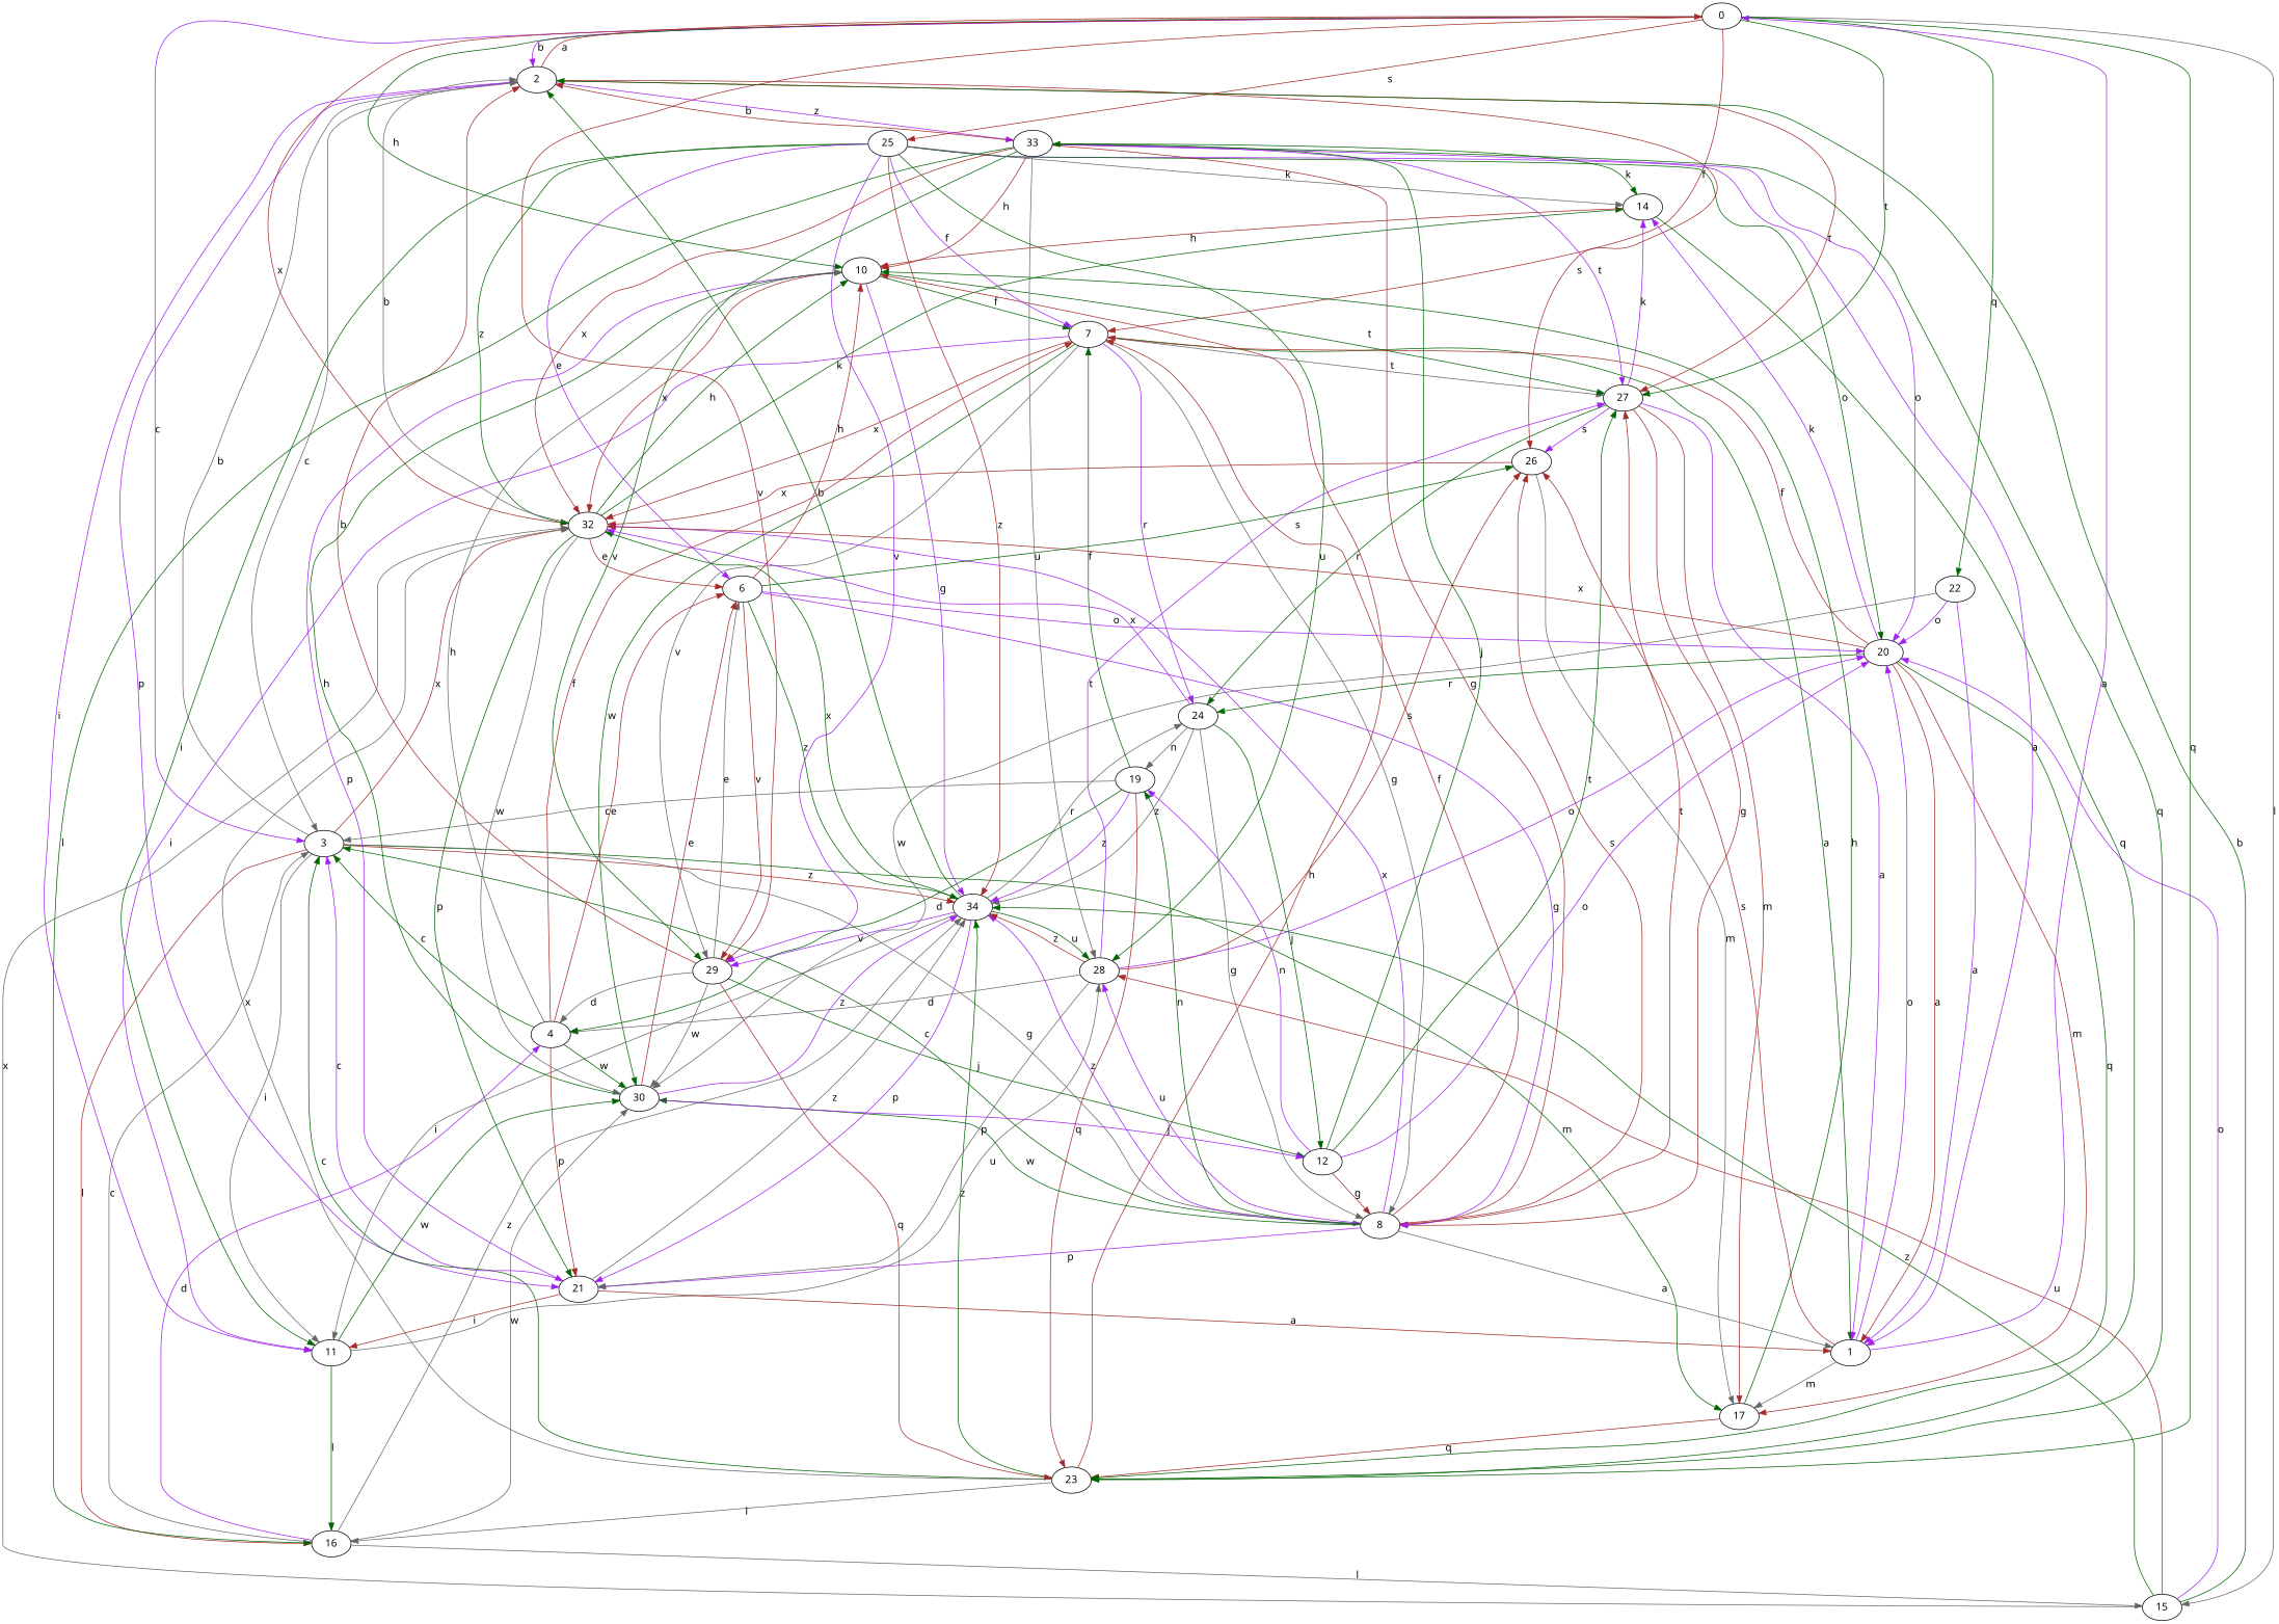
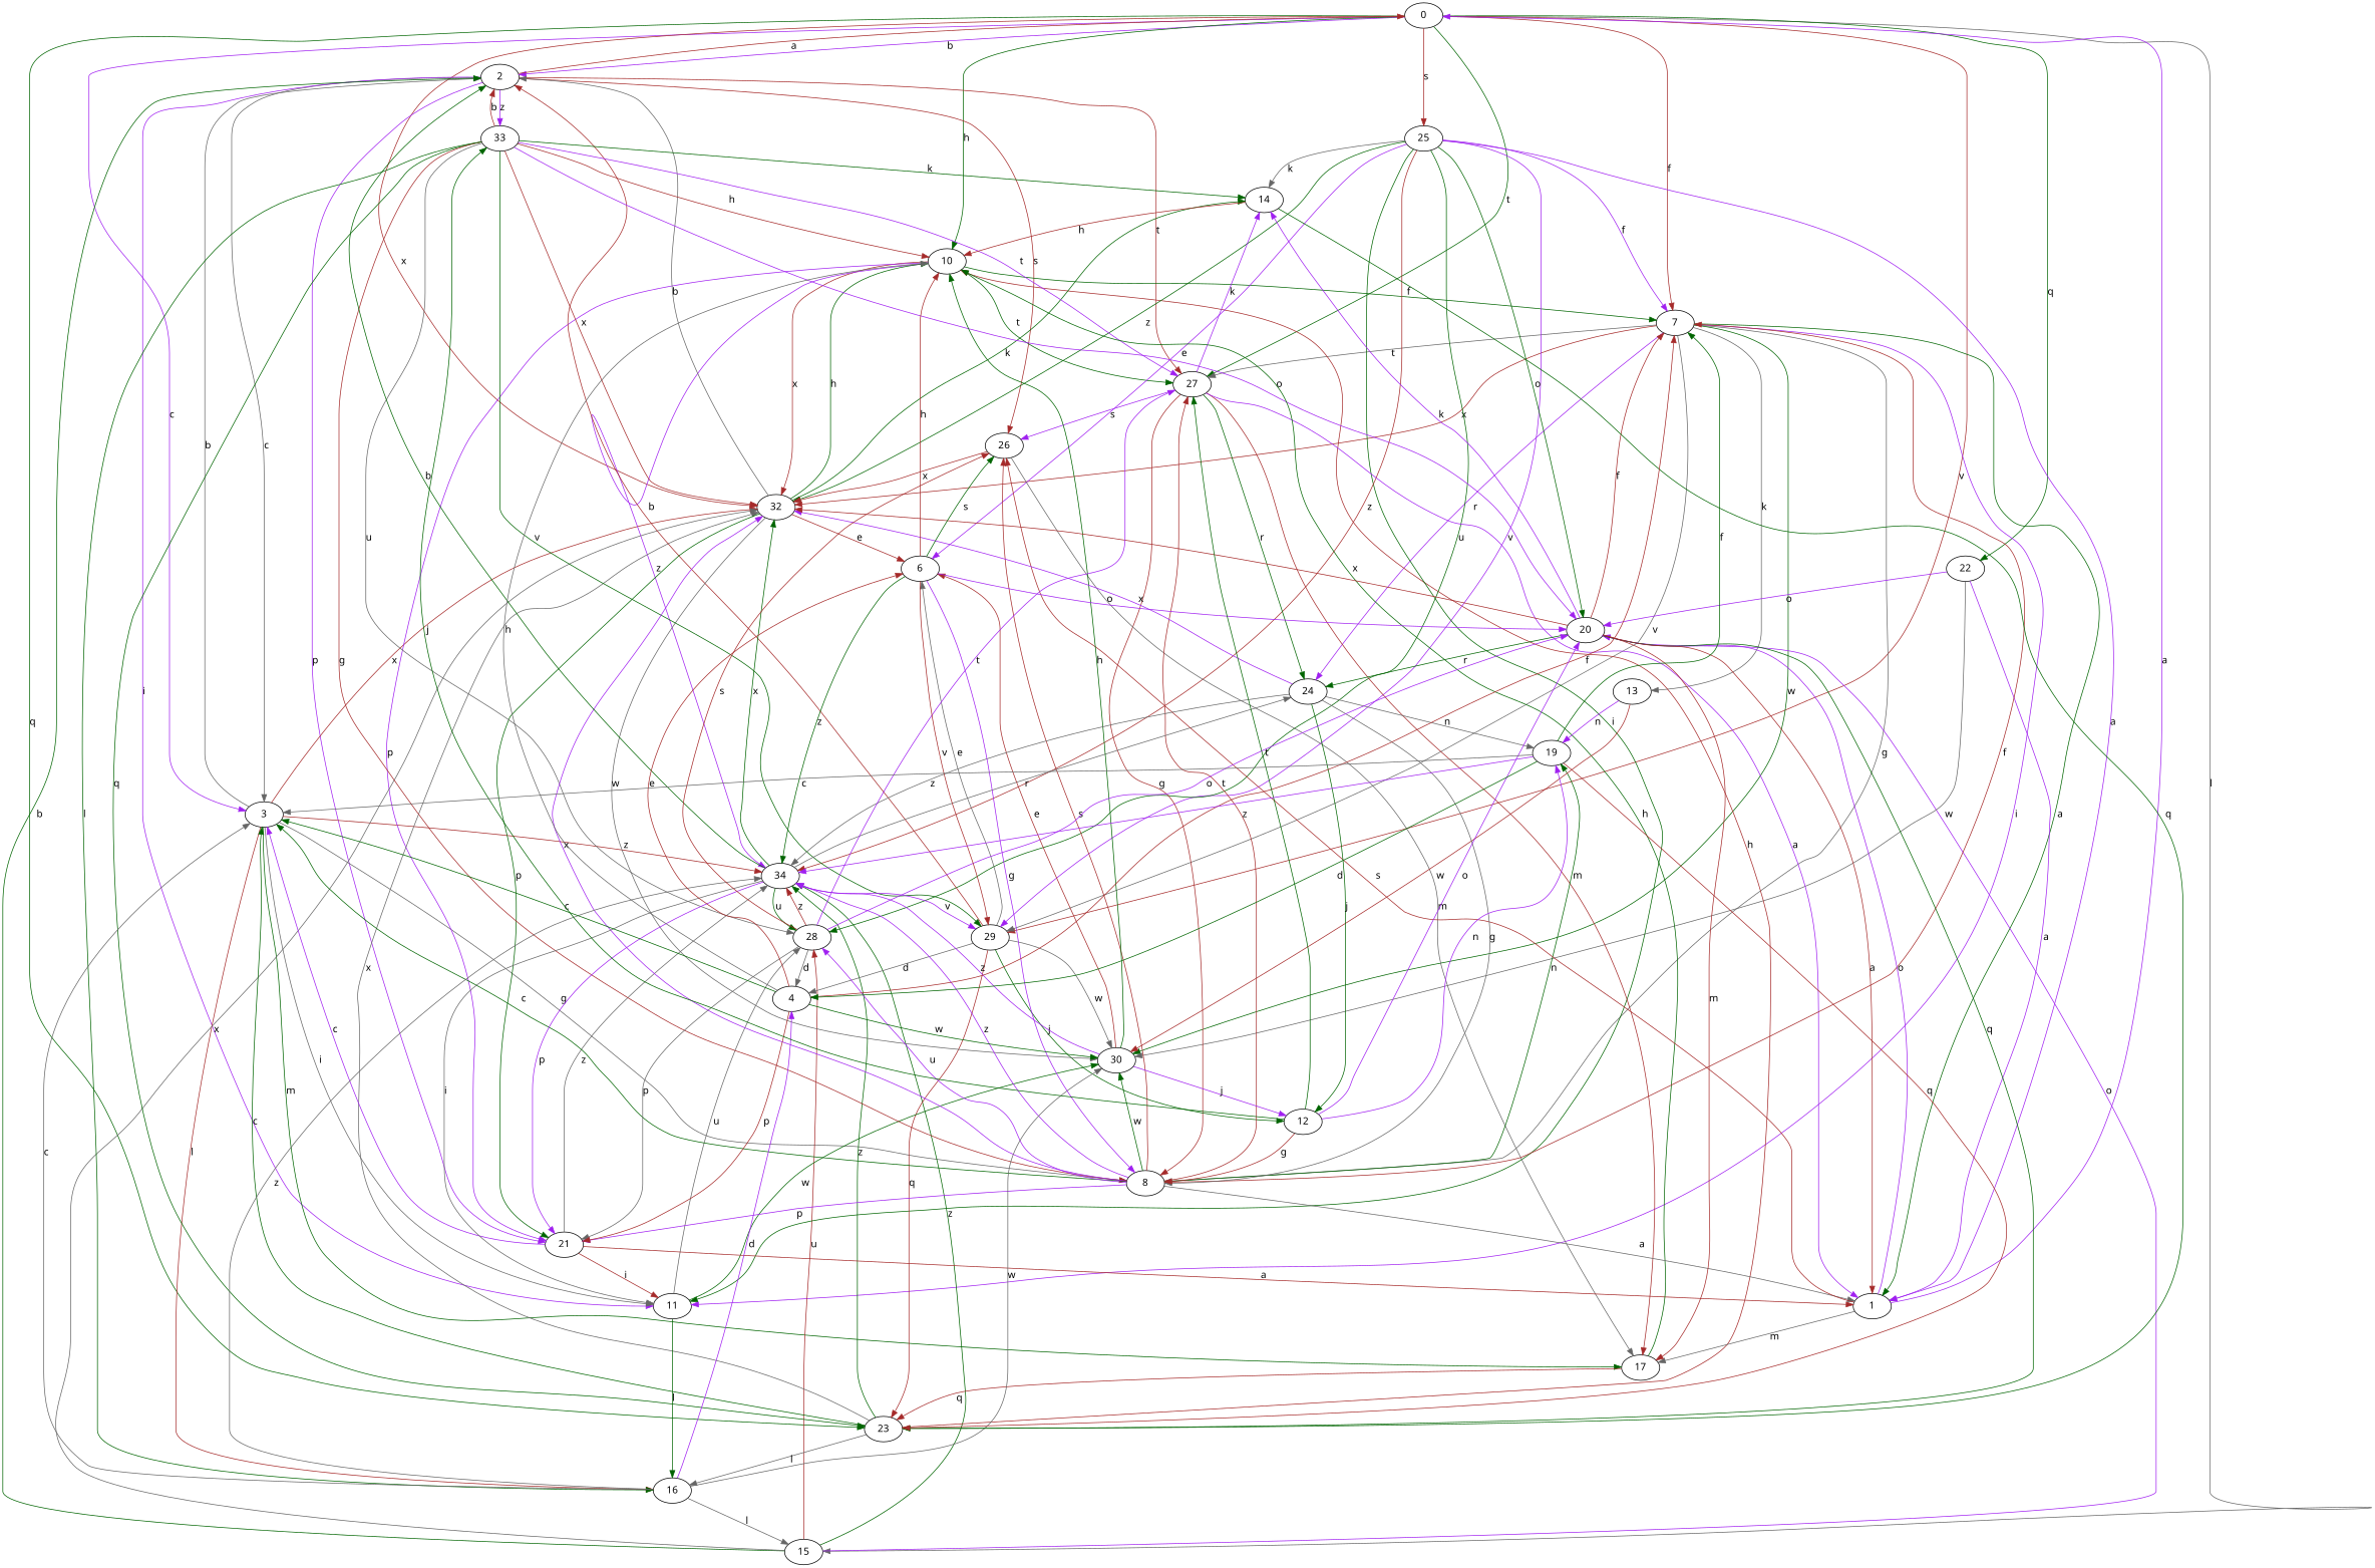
  strict digraph {
    fontname="Noto Sans"
    node [fontname="Noto Sans"]
    edge [color=brown fontname="Noto Sans"]
    0
    2
    3
    7
    10
    15
    22
    23
    25
    27
    29
    32
    26
    11
    21
    33
    17
    8
    16
    34
    1
    30
+   13
    24
    20
    28
    6
    14
    4
    12
    19
    0 -> 2 [color=purple label=b]
    0 -> 3 [color=purple label=c]
    0 -> 7 [label=f]
    0 -> 10 [color=darkgreen label=h]
    0 -> 15 [color=gray40 label=l]
    0 -> 22 [color=darkgreen label=q]
    0 -> 23 [color=darkgreen label=q]
    0 -> 25 [label=s]
    0 -> 27 [color=darkgreen label=t]
    0 -> 29 [label=v]
    0 -> 32 [label=x]
    2 -> 0 [label=a]
    2 -> 3 [color=gray40 label=c]
    2 -> 27 [label=t]
    2 -> 26 [label=s]
    2 -> 11 [color=purple label=i]
    2 -> 21 [color=purple label=p]
    2 -> 33 [color=purple label=z]
    3 -> 2 [color=gray40 label=b]
    3 -> 32 [label=x]
    3 -> 11 [color=gray40 label=i]
    3 -> 17 [color=darkgreen label=m]
    3 -> 8 [color=gray40 label=g]
    3 -> 16 [label=l]
    3 -> 34 [label=z]
    7 -> 27 [color=gray40 label=t]
    7 -> 29 [color=gray40 label=v]
    7 -> 32 [label=x]
    7 -> 11 [color=purple label=i]
    7 -> 8 [color=gray40 label=g]
    7 -> 1 [color=darkgreen label=a]
    7 -> 30 [color=darkgreen label=w]
+   7 -> 13 [color=gray40 label=k]
    7 -> 24 [color=purple label=r]
    10 -> 7 [color=darkgreen label=f]
    10 -> 27 [color=darkgreen label=t]
    10 -> 32 [label=x]
    10 -> 21 [color=purple label=p]
-   10 -> 34 [color=purple label=g]
+   10 -> 34 [color=purple label=z]
    15 -> 2 [color=darkgreen label=b]
    15 -> 32 [color=gray40 label=x]
    15 -> 34 [color=darkgreen label=z]
    15 -> 20 [color=purple label=o]
    15 -> 28 [label=u]
    22 -> 1 [color=purple label=a]
    22 -> 30 [color=gray40 label=w]
    22 -> 20 [color=purple label=o]
    23 -> 3 [color=darkgreen label=c]
    23 -> 10 [label=h]
    23 -> 32 [color=gray40 label=x]
    23 -> 16 [color=gray40 label=l]
    23 -> 34 [color=darkgreen label=z]
    25 -> 7 [color=purple label=f]
    25 -> 29 [color=purple label=v]
    25 -> 32 [color=darkgreen label=z]
    25 -> 11 [color=darkgreen label=i]
    25 -> 34 [label=z]
    25 -> 1 [color=purple label=a]
    25 -> 20 [color=darkgreen label=o]
    25 -> 28 [color=darkgreen label=u]
    25 -> 6 [color=purple label=e]
    25 -> 14 [color=gray40 label=k]
    27 -> 26 [color=purple label=s]
    27 -> 17 [label=m]
    27 -> 8 [label=g]
    27 -> 1 [color=purple label=a]
    27 -> 24 [color=darkgreen label=r]
    27 -> 14 [color=purple label=k]
    29 -> 2 [label=b]
    29 -> 23 [label=q]
    29 -> 30 [color=gray40 label=w]
    29 -> 6 [color=gray40 label=e]
    29 -> 4 [color=gray40 label=d]
    29 -> 12 [color=darkgreen label=j]
    32 -> 2 [color=gray40 label=b]
    32 -> 10 [color=darkgreen label=h]
    32 -> 21 [color=darkgreen label=p]
    32 -> 30 [color=gray40 label=w]
    32 -> 6 [label=e]
    32 -> 14 [color=darkgreen label=k]
    26 -> 32 [label=x]
    26 -> 17 [color=gray40 label=m]
    11 -> 16 [color=darkgreen label=l]
    11 -> 30 [color=darkgreen label=w]
    11 -> 28 [color=gray40 label=u]
    21 -> 3 [color=purple label=c]
    21 -> 11 [label=i]
    21 -> 34 [color=gray40 label=z]
    21 -> 1 [label=a]
    33 -> 2 [label=b]
    33 -> 10 [label=h]
    33 -> 23 [color=darkgreen label=q]
    33 -> 27 [color=purple label=t]
    33 -> 29 [color=darkgreen label=v]
    33 -> 32 [label=x]
    33 -> 8 [label=g]
    33 -> 16 [color=darkgreen label=l]
    33 -> 20 [color=purple label=o]
    33 -> 28 [color=gray40 label=u]
    33 -> 14 [color=darkgreen label=k]
    17 -> 10 [color=darkgreen label=h]
    17 -> 23 [label=q]
    8 -> 3 [color=darkgreen label=c]
    8 -> 7 [label=f]
    8 -> 27 [label=t]
    8 -> 32 [color=purple label=x]
    8 -> 26 [label=s]
    8 -> 21 [color=purple label=p]
    8 -> 34 [color=purple label=z]
    8 -> 1 [color=gray40 label=a]
    8 -> 30 [color=darkgreen label=w]
    8 -> 28 [color=purple label=u]
    8 -> 19 [color=darkgreen label=n]
    16 -> 3 [color=gray40 label=c]
    16 -> 15 [color=gray40 label=l]
    16 -> 34 [color=gray40 label=z]
    16 -> 30 [color=gray40 label=w]
    16 -> 4 [color=purple label=d]
    34 -> 2 [color=darkgreen label=b]
    34 -> 29 [color=purple label=v]
    34 -> 32 [color=darkgreen label=x]
    34 -> 11 [color=gray40 label=i]
    34 -> 21 [color=purple label=p]
    34 -> 24 [color=gray40 label=r]
    34 -> 28 [color=darkgreen label=u]
    1 -> 0 [color=purple label=a]
    1 -> 26 [label=s]
    1 -> 17 [color=gray40 label=m]
    1 -> 20 [color=purple label=o]
    30 -> 10 [color=darkgreen label=h]
    30 -> 34 [color=purple label=z]
    30 -> 6 [label=e]
    30 -> 12 [color=purple label=j]
+   13 -> 30 [label=w]
+   13 -> 19 [color=purple label=n]
    24 -> 32 [color=purple label=x]
    24 -> 8 [color=gray40 label=g]
    24 -> 34 [color=gray40 label=z]
    24 -> 12 [color=darkgreen label=j]
    24 -> 19 [color=gray40 label=n]
    20 -> 7 [label=f]
    20 -> 23 [color=darkgreen label=q]
    20 -> 32 [label=x]
    20 -> 17 [label=m]
    20 -> 1 [label=a]
    20 -> 24 [color=darkgreen label=r]
    20 -> 14 [color=purple label=k]
    28 -> 27 [color=purple label=t]
    28 -> 26 [label=s]
    28 -> 21 [color=gray40 label=p]
    28 -> 34 [label=z]
    28 -> 20 [color=purple label=o]
    28 -> 4 [color=gray40 label=d]
    6 -> 10 [label=h]
    6 -> 29 [label=v]
    6 -> 26 [color=darkgreen label=s]
    6 -> 8 [color=purple label=g]
    6 -> 34 [color=darkgreen label=z]
    6 -> 20 [color=purple label=o]
    14 -> 10 [label=h]
    14 -> 23 [color=darkgreen label=q]
    4 -> 3 [color=darkgreen label=c]
    4 -> 7 [label=f]
    4 -> 10 [color=gray40 label=h]
    4 -> 21 [label=p]
    4 -> 30 [color=darkgreen label=w]
    4 -> 6 [label=e]
    12 -> 27 [color=darkgreen label=t]
    12 -> 33 [color=darkgreen label=j]
    12 -> 8 [label=g]
    12 -> 20 [color=purple label=o]
    12 -> 19 [color=purple label=n]
    19 -> 3 [color=gray40 label=c]
    19 -> 7 [color=darkgreen label=f]
    19 -> 23 [label=q]
    19 -> 34 [color=purple label=z]
    19 -> 4 [color=darkgreen label=d]
  }
